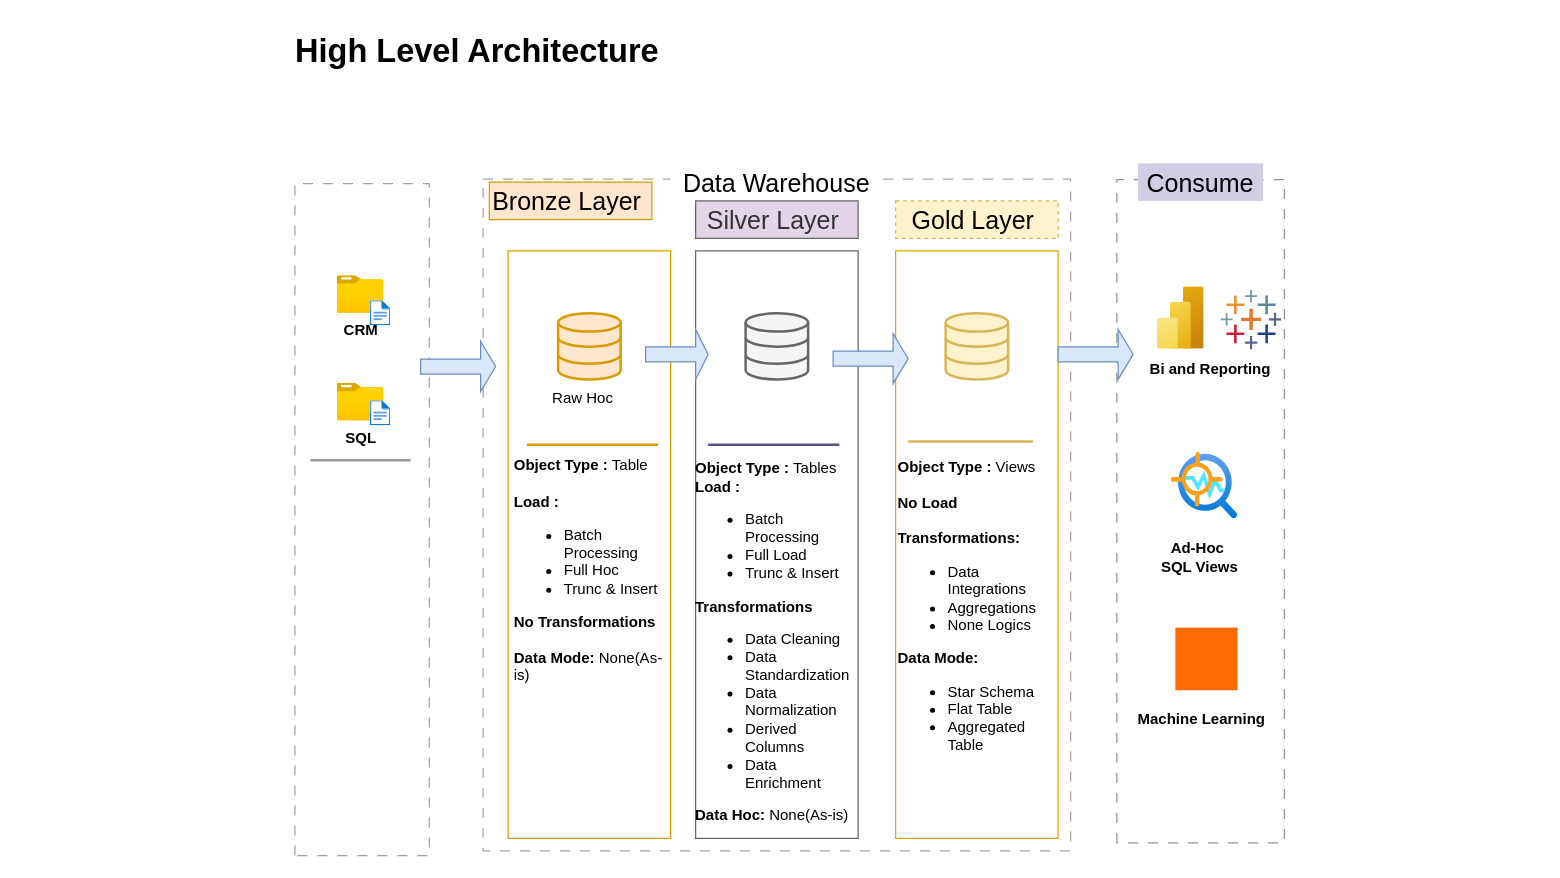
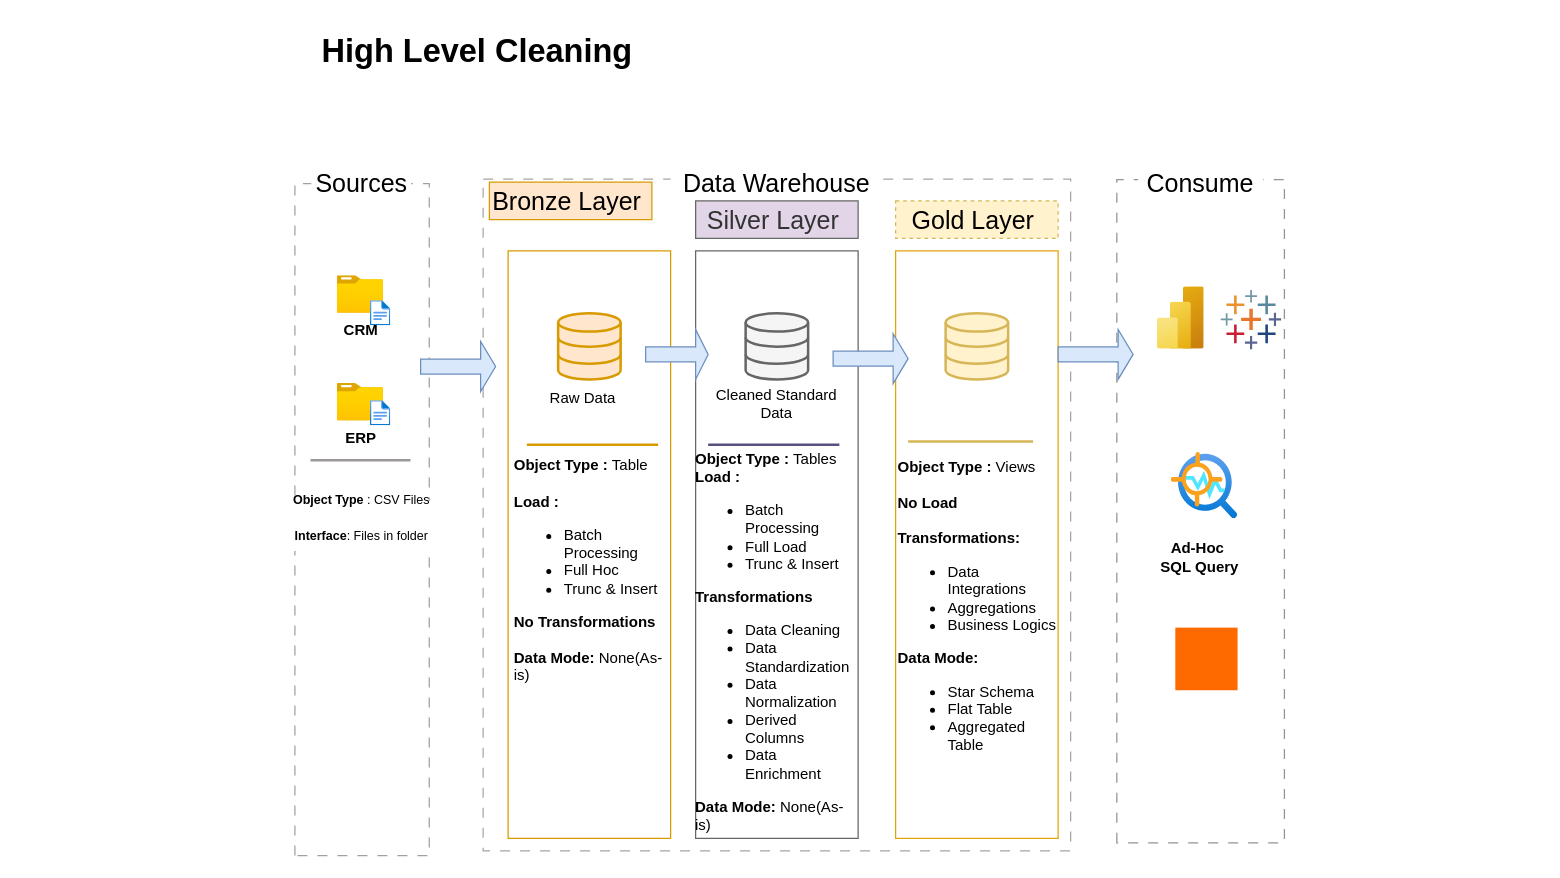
  <mxCell id="0" />
  <mxCell id="1" parent="0" />
- <mxCell id="2" value="&lt;b&gt;&lt;font style=&quot;font-size: 26px;&quot;&gt;High Level Architecture&lt;/font&gt;&lt;/b&gt;" style="text;html=1;align=center;verticalAlign=middle;resizable=0;points=[];autosize=1;strokeColor=none;fillColor=none;" parent="1" vertex="1"><mxGeometry x="226" y="20" width="310" height="40" as="geometry" /></mxCell>
+ <mxCell id="2" value="&lt;b&gt;&lt;font style=&quot;font-size: 26px;&quot;&gt;High Level Cleaning&lt;/font&gt;&lt;/b&gt;" style="text;html=1;align=center;verticalAlign=middle;resizable=0;points=[];autosize=1;strokeColor=none;fillColor=none;" parent="1" vertex="1"><mxGeometry x="226" y="20" width="310" height="40" as="geometry" /></mxCell>
  <mxCell id="3" value="" style="rounded=0;whiteSpace=wrap;html=1;rotation=-90;fillColor=none;dashed=1;dashPattern=8 8;strokeColor=light-dark(#a2a0a0, #ededed);" parent="1" vertex="1"><mxGeometry x="20.42" y="361.25" width="537.5" height="107.5" as="geometry" /></mxCell>
+ <mxCell id="4" value="Sources" style="rounded=0;whiteSpace=wrap;html=1;fontSize=20;strokeColor=none;" parent="1" vertex="1"><mxGeometry x="248.5" y="130" width="80" height="30" as="geometry" /></mxCell>
  <mxCell id="5" value="" style="rounded=0;whiteSpace=wrap;html=1;dashed=1;dashPattern=8 8;fillColor=none;strokeColor=light-dark(#a8a4a4, #ededed);" parent="1" vertex="1"><mxGeometry x="386" y="142.5" width="470" height="537.5" as="geometry" /></mxCell>
  <mxCell id="6" value="&amp;nbsp;Data Warehouse&amp;nbsp;" style="rounded=0;whiteSpace=wrap;html=1;fontSize=20;fillColor=default;strokeColor=none;" parent="1" vertex="1"><mxGeometry x="536" y="130" width="170" height="30" as="geometry" /></mxCell>
  <mxCell id="7" value="" style="rounded=0;whiteSpace=wrap;html=1;rotation=-90;dashed=1;dashPattern=8 8;strokeColor=light-dark(#969292, #ededed);fillColor=none;" parent="1" vertex="1"><mxGeometry x="694.75" y="341.25" width="530.48" height="134.05" as="geometry" /></mxCell>
- <mxCell id="8" value="Consume" style="rounded=0;whiteSpace=wrap;html=1;fontSize=20;strokeColor=none;fillColor=#d0cee2;" parent="1" vertex="1"><mxGeometry x="909.99" y="130" width="100" height="30" as="geometry" /></mxCell>
+ <mxCell id="8" value="Consume" style="rounded=0;whiteSpace=wrap;html=1;fontSize=20;strokeColor=none;" parent="1" vertex="1"><mxGeometry x="909.99" y="130" width="100" height="30" as="geometry" /></mxCell>
  <mxCell id="9" value="Bronze Layer&amp;nbsp;" style="rounded=0;whiteSpace=wrap;html=1;fillColor=#ffe6cc;strokeColor=#d79b00;fontSize=20;" parent="1" vertex="1"><mxGeometry x="391" y="145" width="130" height="30" as="geometry" /></mxCell>
  <mxCell id="10" value="Silver Layer&amp;nbsp;" style="rounded=0;whiteSpace=wrap;html=1;fillColor=#e1d5e7;strokeColor=#666666;fontSize=20;fontColor=#333333;" parent="1" vertex="1"><mxGeometry x="556" y="160" width="130" height="30" as="geometry" /></mxCell>
  <mxCell id="11" value="Gold Layer&amp;nbsp;" style="rounded=0;whiteSpace=wrap;html=1;fillColor=#fff2cc;strokeColor=#d6b656;fontSize=20;dashed=1;" parent="1" vertex="1"><mxGeometry x="716" y="160" width="130" height="30" as="geometry" /></mxCell>
  <mxCell id="12" value="" style="rounded=0;whiteSpace=wrap;html=1;fillColor=none;strokeColor=#d79b00;fontSize=20;" parent="1" vertex="1"><mxGeometry x="406" y="200" width="130" height="470" as="geometry" /></mxCell>
  <mxCell id="13" value="" style="rounded=0;whiteSpace=wrap;html=1;fillColor=none;strokeColor=#666666;fontSize=20;fontColor=#333333;" parent="1" vertex="1"><mxGeometry x="556" y="200" width="130" height="470" as="geometry" /></mxCell>
  <mxCell id="14" value="" style="rounded=0;whiteSpace=wrap;html=1;fillColor=none;strokeColor=light-dark(#e2a508, #996500);fontSize=20;" parent="1" vertex="1"><mxGeometry x="716" y="200" width="130" height="470" as="geometry" /></mxCell>
  <mxCell id="15" value="&lt;b&gt;CRM&lt;/b&gt;" style="image;aspect=fixed;html=1;points=[];align=center;fontSize=12;image=img/lib/azure2/general/Folder_Blank.svg;" parent="1" vertex="1"><mxGeometry x="269.43" y="220" width="36.96" height="30" as="geometry" /></mxCell>
  <mxCell id="16" value="" style="image;aspect=fixed;html=1;points=[];align=center;fontSize=12;image=img/lib/azure2/general/File.svg;" parent="1" vertex="1"><mxGeometry x="296" y="240" width="16.23" height="20" as="geometry" /></mxCell>
- <mxCell id="17" value="&lt;b&gt;SQL&lt;/b&gt;" style="image;aspect=fixed;html=1;points=[];align=center;fontSize=12;image=img/lib/azure2/general/Folder_Blank.svg;" parent="1" vertex="1"><mxGeometry x="269.43" y="306.25" width="36.96" height="30" as="geometry" /></mxCell>
+ <mxCell id="17" value="&lt;b&gt;ERP&lt;/b&gt;" style="image;aspect=fixed;html=1;points=[];align=center;fontSize=12;image=img/lib/azure2/general/Folder_Blank.svg;" parent="1" vertex="1"><mxGeometry x="269.43" y="306.25" width="36.96" height="30" as="geometry" /></mxCell>
  <mxCell id="18" value="" style="image;aspect=fixed;html=1;points=[];align=center;fontSize=12;image=img/lib/azure2/general/File.svg;" parent="1" vertex="1"><mxGeometry x="296" y="320" width="16.23" height="20" as="geometry" /></mxCell>
  <mxCell id="19" value="" style="line;strokeWidth=2;html=1;strokeColor=light-dark(#9b9797, #ededed);" parent="1" vertex="1"><mxGeometry x="247.91" y="352.5" width="80" height="30" as="geometry" /></mxCell>
  <mxCell id="20" value="" style="html=1;verticalLabelPosition=bottom;align=center;labelBackgroundColor=#ffffff;verticalAlign=top;strokeWidth=2;strokeColor=#d79b00;shadow=0;dashed=0;shape=mxgraph.ios7.icons.data;fillColor=#ffe6cc;" parent="1" vertex="1"><mxGeometry x="446" y="250" width="50" height="52.85" as="geometry" /></mxCell>
  <mxCell id="21" value="" style="html=1;verticalLabelPosition=bottom;align=center;labelBackgroundColor=#ffffff;verticalAlign=top;strokeWidth=2;strokeColor=#666666;shadow=0;dashed=0;shape=mxgraph.ios7.icons.data;fillColor=#f5f5f5;fontColor=#333333;" parent="1" vertex="1"><mxGeometry x="596" y="250" width="50" height="52.85" as="geometry" /></mxCell>
  <mxCell id="22" value="" style="html=1;verticalLabelPosition=bottom;align=center;labelBackgroundColor=#ffffff;verticalAlign=top;strokeWidth=2;strokeColor=#d6b656;shadow=0;dashed=0;shape=mxgraph.ios7.icons.data;fillColor=#fff2cc;" parent="1" vertex="1"><mxGeometry x="756" y="250" width="50" height="52.85" as="geometry" /></mxCell>
  <mxCell id="23" value="" style="shape=singleArrow;whiteSpace=wrap;html=1;fillColor=#dae8fc;strokeColor=#6c8ebf;" parent="1" vertex="1"><mxGeometry x="336" y="272.5" width="60" height="40" as="geometry" /></mxCell>
  <mxCell id="24" value="" style="shape=singleArrow;whiteSpace=wrap;html=1;fillColor=#dae8fc;strokeColor=#6c8ebf;" parent="1" vertex="1"><mxGeometry x="516" y="262.85" width="50" height="40" as="geometry" /></mxCell>
  <mxCell id="25" style="edgeStyle=orthogonalEdgeStyle;rounded=0;orthogonalLoop=1;jettySize=auto;html=1;exitX=0.5;exitY=1;exitDx=0;exitDy=0;" parent="1" source="11" target="11" edge="1"><mxGeometry relative="1" as="geometry" /></mxCell>
  <mxCell id="26" value="" style="shape=singleArrow;whiteSpace=wrap;html=1;fillColor=#dae8fc;strokeColor=#6c8ebf;" parent="1" vertex="1"><mxGeometry x="666" y="266.25" width="60" height="40" as="geometry" /></mxCell>
  <mxCell id="27" value="" style="shape=singleArrow;whiteSpace=wrap;html=1;fillColor=#dae8fc;strokeColor=#6c8ebf;" parent="1" vertex="1"><mxGeometry x="846" y="262.85" width="60" height="40" as="geometry" /></mxCell>
- <mxCell id="28" value="Raw Hoc" style="text;html=1;align=center;verticalAlign=middle;whiteSpace=wrap;rounded=0;" parent="1" vertex="1"><mxGeometry x="436" y="302.85" width="60" height="30" as="geometry" /></mxCell>
+ <mxCell id="28" value="Raw Data" style="text;html=1;align=center;verticalAlign=middle;whiteSpace=wrap;rounded=0;" parent="1" vertex="1"><mxGeometry x="436" y="302.85" width="60" height="30" as="geometry" /></mxCell>
+ <mxCell id="29" value="&lt;font style=&quot;font-size: 10px;&quot;&gt;&lt;b&gt;Object Type&lt;/b&gt; : CSV Files&lt;/font&gt;&lt;div&gt;&lt;span style=&quot;font-size: 10px;&quot;&gt;&lt;br&gt;&lt;/span&gt;&lt;div&gt;&lt;div&gt;&lt;font style=&quot;font-size: 10px;&quot;&gt;&lt;b&gt;Interface&lt;/b&gt;: Files in folder&lt;/font&gt;&lt;/div&gt;&lt;div&gt;&lt;br&gt;&lt;/div&gt;&lt;/div&gt;&lt;/div&gt;" style="text;html=1;align=center;verticalAlign=middle;whiteSpace=wrap;rounded=0;fillColor=default;" parent="1" vertex="1"><mxGeometry x="228.5" y="400" width="120" height="40" as="geometry" /></mxCell>
+ <mxCell id="30" value="Cleaned Standard Data&lt;div&gt;&lt;br&gt;&lt;/div&gt;" style="text;html=1;align=center;verticalAlign=middle;whiteSpace=wrap;rounded=0;" parent="1" vertex="1"><mxGeometry x="566" y="320" width="110" height="20" as="geometry" /></mxCell>
  <mxCell id="31" value="" style="line;strokeWidth=2;html=1;strokeColor=#d79b00;fillColor=#ffe6cc;" parent="1" vertex="1"><mxGeometry x="421" y="340" width="105" height="30" as="geometry" /></mxCell>
  <mxCell id="32" value="" style="line;strokeWidth=2;html=1;fillColor=#d0cee2;strokeColor=#56517e;" parent="1" vertex="1"><mxGeometry x="566" y="340" width="105" height="30" as="geometry" /></mxCell>
  <mxCell id="33" value="" style="line;strokeWidth=2;html=1;strokeColor=#d6b656;fillColor=#fff2cc;" parent="1" vertex="1"><mxGeometry x="726" y="337.5" width="100" height="30" as="geometry" /></mxCell>
  <mxCell id="34" value="&lt;b&gt;Object Type : &lt;/b&gt;Table&lt;div&gt;&lt;br&gt;&lt;div&gt;&lt;b style=&quot;color: light-dark(rgb(0, 0, 0), rgb(255, 255, 255)); background-color: transparent;&quot;&gt;Load :&lt;/b&gt;&lt;div&gt;&lt;ul&gt;&lt;li&gt;&lt;span style=&quot;background-color: transparent; color: light-dark(rgb(0, 0, 0), rgb(255, 255, 255));&quot;&gt;Batch Processing&amp;nbsp;&lt;/span&gt;&lt;/li&gt;&lt;li&gt;&lt;span style=&quot;background-color: transparent; color: light-dark(rgb(0, 0, 0), rgb(255, 255, 255));&quot;&gt;Full Hoc&lt;/span&gt;&lt;/li&gt;&lt;li&gt;&lt;span style=&quot;background-color: transparent; color: light-dark(rgb(0, 0, 0), rgb(255, 255, 255));&quot;&gt;Trunc &amp;amp; Insert&lt;/span&gt;&lt;/li&gt;&lt;/ul&gt;&lt;/div&gt;&lt;div&gt;&lt;b&gt;No Transformations&lt;/b&gt;&lt;/div&gt;&lt;/div&gt;&lt;div&gt;&lt;b&gt;&lt;br&gt;&lt;/b&gt;&lt;/div&gt;&lt;div&gt;&lt;b&gt;Data Mode: &lt;/b&gt;None(As-is)&lt;/div&gt;&lt;/div&gt;" style="text;html=1;align=left;verticalAlign=middle;whiteSpace=wrap;rounded=0;" parent="1" vertex="1"><mxGeometry x="408.5" y="361" width="130" height="190.5" as="geometry" /></mxCell>
- <mxCell id="35" value="&lt;b&gt;Object Type : &lt;/b&gt;Tables&lt;div&gt;&lt;b style=&quot;color: light-dark(rgb(0, 0, 0), rgb(255, 255, 255)); background-color: transparent;&quot;&gt;Load :&lt;/b&gt;&lt;div&gt;&lt;ul&gt;&lt;li&gt;&lt;span style=&quot;background-color: transparent; color: light-dark(rgb(0, 0, 0), rgb(255, 255, 255));&quot;&gt;Batch Processing&amp;nbsp;&lt;/span&gt;&lt;/li&gt;&lt;li&gt;&lt;span style=&quot;background-color: transparent; color: light-dark(rgb(0, 0, 0), rgb(255, 255, 255));&quot;&gt;Full Load&lt;/span&gt;&lt;/li&gt;&lt;li&gt;&lt;span style=&quot;background-color: transparent; color: light-dark(rgb(0, 0, 0), rgb(255, 255, 255));&quot;&gt;Trunc &amp;amp; Insert&lt;/span&gt;&lt;/li&gt;&lt;/ul&gt;&lt;/div&gt;&lt;div&gt;&lt;b&gt;Transformations&lt;/b&gt;&lt;/div&gt;&lt;/div&gt;&lt;div&gt;&lt;ul&gt;&lt;li&gt;Data Cleaning&lt;/li&gt;&lt;li&gt;Data Standardization&lt;/li&gt;&lt;li&gt;Data Normalization&lt;/li&gt;&lt;li&gt;Derived Columns&lt;/li&gt;&lt;li&gt;Data Enrichment&lt;/li&gt;&lt;/ul&gt;&lt;/div&gt;&lt;div&gt;&lt;b&gt;Data Hoc: &lt;/b&gt;None(As-is)&lt;/div&gt;" style="text;html=1;align=left;verticalAlign=middle;whiteSpace=wrap;rounded=0;" parent="1" vertex="1"><mxGeometry x="553.5" y="352.5" width="130" height="320" as="geometry" /></mxCell>
- <mxCell id="36" value="&lt;b&gt;Object Type :&lt;/b&gt; Views&lt;div&gt;&lt;br&gt;&lt;div&gt;&lt;b style=&quot;color: light-dark(rgb(0, 0, 0), rgb(255, 255, 255)); background-color: transparent;&quot;&gt;No Load&lt;/b&gt;&lt;/div&gt;&lt;div&gt;&lt;b style=&quot;color: light-dark(rgb(0, 0, 0), rgb(255, 255, 255)); background-color: transparent;&quot;&gt;&amp;nbsp;&lt;/b&gt;&lt;/div&gt;&lt;div&gt;&lt;div&gt;&lt;b&gt;Transformations:&lt;/b&gt;&lt;/div&gt;&lt;/div&gt;&lt;div&gt;&lt;ul&gt;&lt;li&gt;Data Integrations&lt;/li&gt;&lt;li&gt;Aggregations&lt;/li&gt;&lt;li&gt;None Logics&lt;/li&gt;&lt;/ul&gt;&lt;/div&gt;&lt;div&gt;&lt;b&gt;Data Mode:&amp;nbsp;&lt;/b&gt;&lt;/div&gt;&lt;div&gt;&lt;ul&gt;&lt;li&gt;Star Schema&lt;/li&gt;&lt;li&gt;Flat Table&lt;/li&gt;&lt;li&gt;Aggregated Table&lt;/li&gt;&lt;/ul&gt;&lt;/div&gt;&lt;/div&gt;" style="text;html=1;align=left;verticalAlign=middle;whiteSpace=wrap;rounded=0;" parent="1" vertex="1"><mxGeometry x="716" y="370" width="130" height="240" as="geometry" /></mxCell>
+ <mxCell id="35" value="&lt;b&gt;Object Type : &lt;/b&gt;Tables&lt;div&gt;&lt;b style=&quot;color: light-dark(rgb(0, 0, 0), rgb(255, 255, 255)); background-color: transparent;&quot;&gt;Load :&lt;/b&gt;&lt;div&gt;&lt;ul&gt;&lt;li&gt;&lt;span style=&quot;background-color: transparent; color: light-dark(rgb(0, 0, 0), rgb(255, 255, 255));&quot;&gt;Batch Processing&amp;nbsp;&lt;/span&gt;&lt;/li&gt;&lt;li&gt;&lt;span style=&quot;background-color: transparent; color: light-dark(rgb(0, 0, 0), rgb(255, 255, 255));&quot;&gt;Full Load&lt;/span&gt;&lt;/li&gt;&lt;li&gt;&lt;span style=&quot;background-color: transparent; color: light-dark(rgb(0, 0, 0), rgb(255, 255, 255));&quot;&gt;Trunc &amp;amp; Insert&lt;/span&gt;&lt;/li&gt;&lt;/ul&gt;&lt;/div&gt;&lt;div&gt;&lt;b&gt;Transformations&lt;/b&gt;&lt;/div&gt;&lt;/div&gt;&lt;div&gt;&lt;ul&gt;&lt;li&gt;Data Cleaning&lt;/li&gt;&lt;li&gt;Data Standardization&lt;/li&gt;&lt;li&gt;Data Normalization&lt;/li&gt;&lt;li&gt;Derived Columns&lt;/li&gt;&lt;li&gt;Data Enrichment&lt;/li&gt;&lt;/ul&gt;&lt;/div&gt;&lt;div&gt;&lt;b&gt;Data Mode: &lt;/b&gt;None(As-is)&lt;/div&gt;" style="text;html=1;align=left;verticalAlign=middle;whiteSpace=wrap;rounded=0;" parent="1" vertex="1"><mxGeometry x="553.5" y="352.5" width="130" height="320" as="geometry" /></mxCell>
+ <mxCell id="36" value="&lt;b&gt;Object Type :&lt;/b&gt; Views&lt;div&gt;&lt;br&gt;&lt;div&gt;&lt;b style=&quot;color: light-dark(rgb(0, 0, 0), rgb(255, 255, 255)); background-color: transparent;&quot;&gt;No Load&lt;/b&gt;&lt;/div&gt;&lt;div&gt;&lt;b style=&quot;color: light-dark(rgb(0, 0, 0), rgb(255, 255, 255)); background-color: transparent;&quot;&gt;&amp;nbsp;&lt;/b&gt;&lt;/div&gt;&lt;div&gt;&lt;div&gt;&lt;b&gt;Transformations:&lt;/b&gt;&lt;/div&gt;&lt;/div&gt;&lt;div&gt;&lt;ul&gt;&lt;li&gt;Data Integrations&lt;/li&gt;&lt;li&gt;Aggregations&lt;/li&gt;&lt;li&gt;Business Logics&lt;/li&gt;&lt;/ul&gt;&lt;/div&gt;&lt;div&gt;&lt;b&gt;Data Mode:&amp;nbsp;&lt;/b&gt;&lt;/div&gt;&lt;div&gt;&lt;ul&gt;&lt;li&gt;Star Schema&lt;/li&gt;&lt;li&gt;Flat Table&lt;/li&gt;&lt;li&gt;Aggregated Table&lt;/li&gt;&lt;/ul&gt;&lt;/div&gt;&lt;/div&gt;" style="text;html=1;align=left;verticalAlign=middle;whiteSpace=wrap;rounded=0;" parent="1" vertex="1"><mxGeometry x="716" y="370" width="130" height="240" as="geometry" /></mxCell>
  <mxCell id="37" value="" style="image;aspect=fixed;html=1;points=[];align=center;fontSize=12;image=img/lib/azure2/analytics/Power_BI_Embedded.svg;" parent="1" vertex="1"><mxGeometry x="925.51" y="228.75" width="37.5" height="50" as="geometry" /></mxCell>
  <mxCell id="38" value="" style="verticalLabelPosition=bottom;aspect=fixed;html=1;shape=mxgraph.salesforce.analytics;" vertex="1" parent="1"><mxGeometry x="976" y="231.25" width="48.47" height="47.5" as="geometry" /></mxCell>
- <mxCell id="39" value="&lt;b&gt;Bi and Reporting&lt;/b&gt;" style="text;html=1;align=center;verticalAlign=middle;whiteSpace=wrap;rounded=0;" vertex="1" parent="1"><mxGeometry x="913.04" y="280" width="110" height="30" as="geometry" /></mxCell>
  <mxCell id="40" value="" style="image;aspect=fixed;html=1;points=[];align=center;fontSize=12;image=img/lib/azure2/ai_machine_learning/Anomaly_Detector.svg;" vertex="1" parent="1"><mxGeometry x="936.51" y="361.25" width="53.05" height="53.05" as="geometry" /></mxCell>
  <mxCell id="41" value="" style="points=[];aspect=fixed;html=1;align=center;shadow=0;dashed=0;fillColor=#FF6A00;strokeColor=none;shape=mxgraph.alibaba_cloud.machine_learning;" vertex="1" parent="1"><mxGeometry x="939.76" y="501.4" width="49.8" height="50.1" as="geometry" /></mxCell>
- <mxCell id="42" value="Ad-Hoc&amp;nbsp;&lt;div&gt;SQL Views&lt;/div&gt;" style="text;html=1;align=center;verticalAlign=middle;whiteSpace=wrap;rounded=0;fontStyle=1" vertex="1" parent="1"><mxGeometry x="919.37" y="430" width="81.25" height="30" as="geometry" /></mxCell>
- <mxCell id="43" value="&lt;b&gt;Machine Learning&lt;/b&gt;" style="text;html=1;align=center;verticalAlign=middle;whiteSpace=wrap;rounded=0;" vertex="1" parent="1"><mxGeometry x="906" y="560" width="110" height="30" as="geometry" /></mxCell>
+ <mxCell id="42" value="Ad-Hoc&amp;nbsp;&lt;div&gt;SQL Query&lt;/div&gt;" style="text;html=1;align=center;verticalAlign=middle;whiteSpace=wrap;rounded=0;fontStyle=1" vertex="1" parent="1"><mxGeometry x="919.37" y="430" width="81.25" height="30" as="geometry" /></mxCell>
